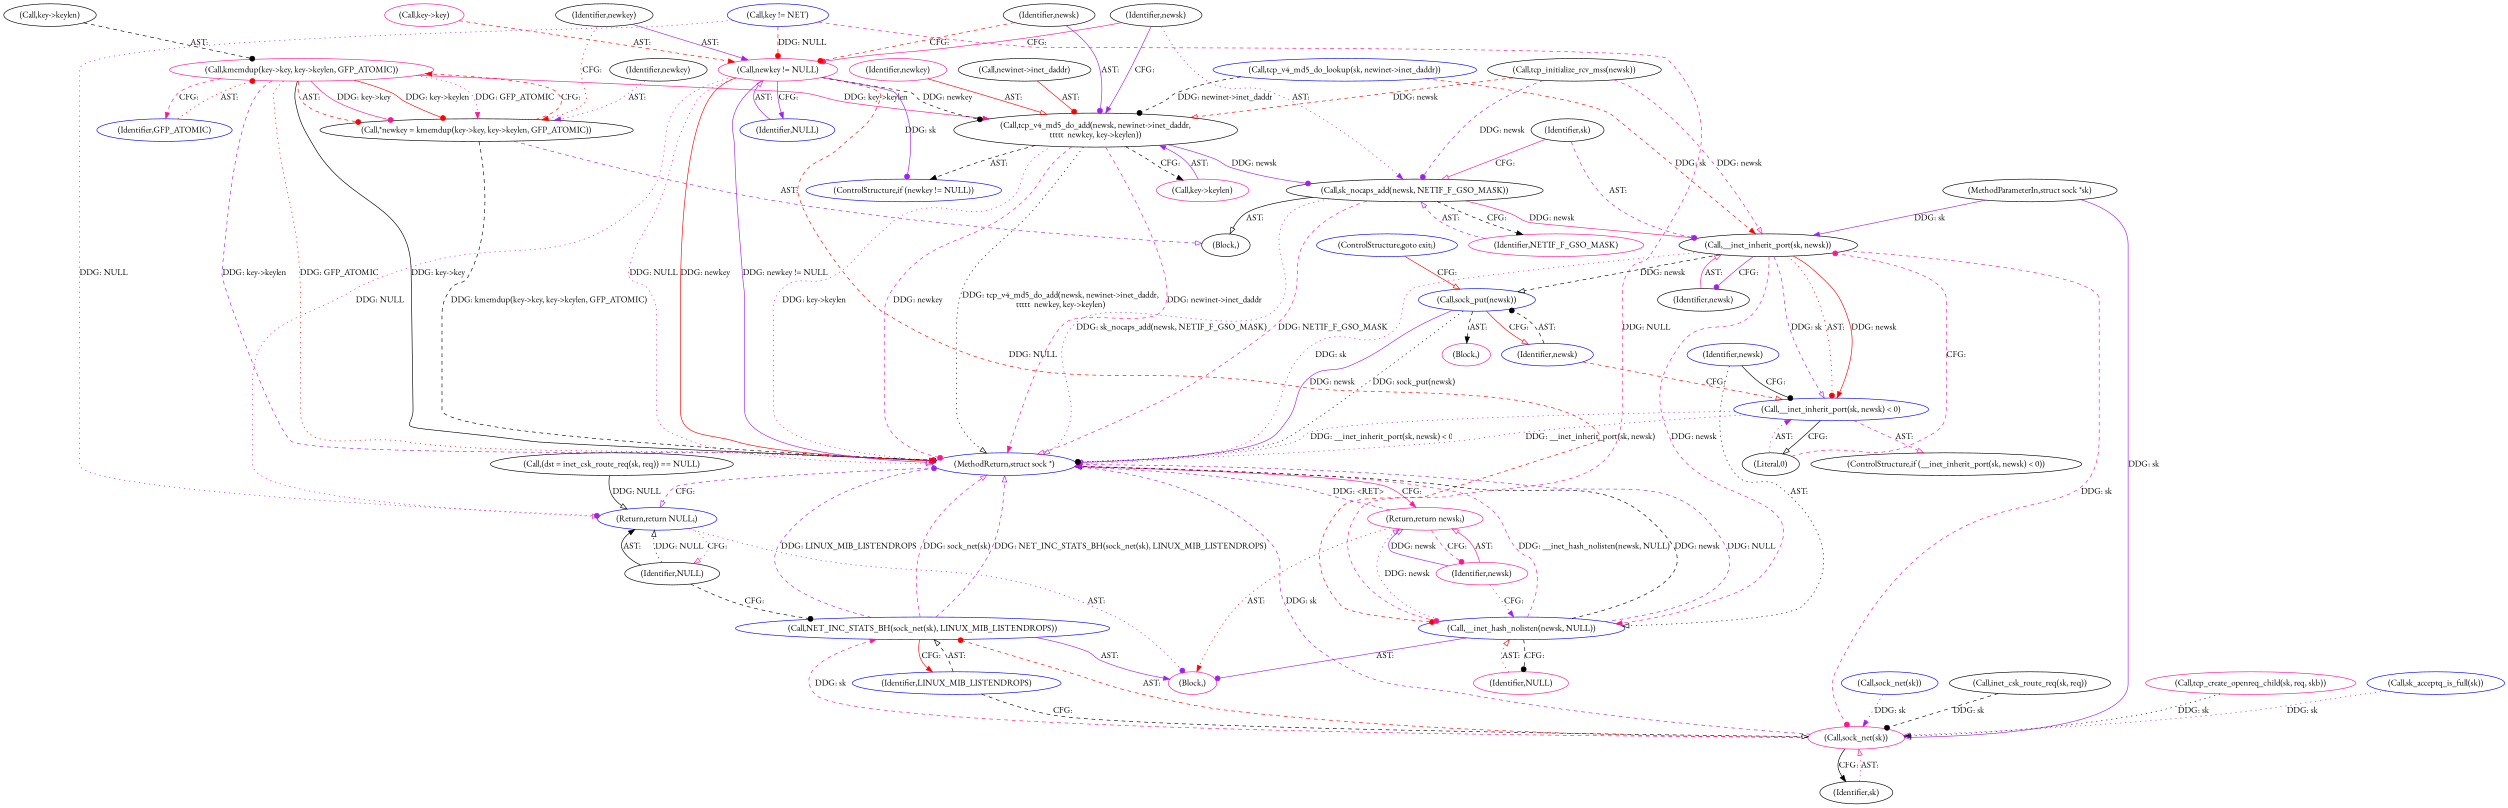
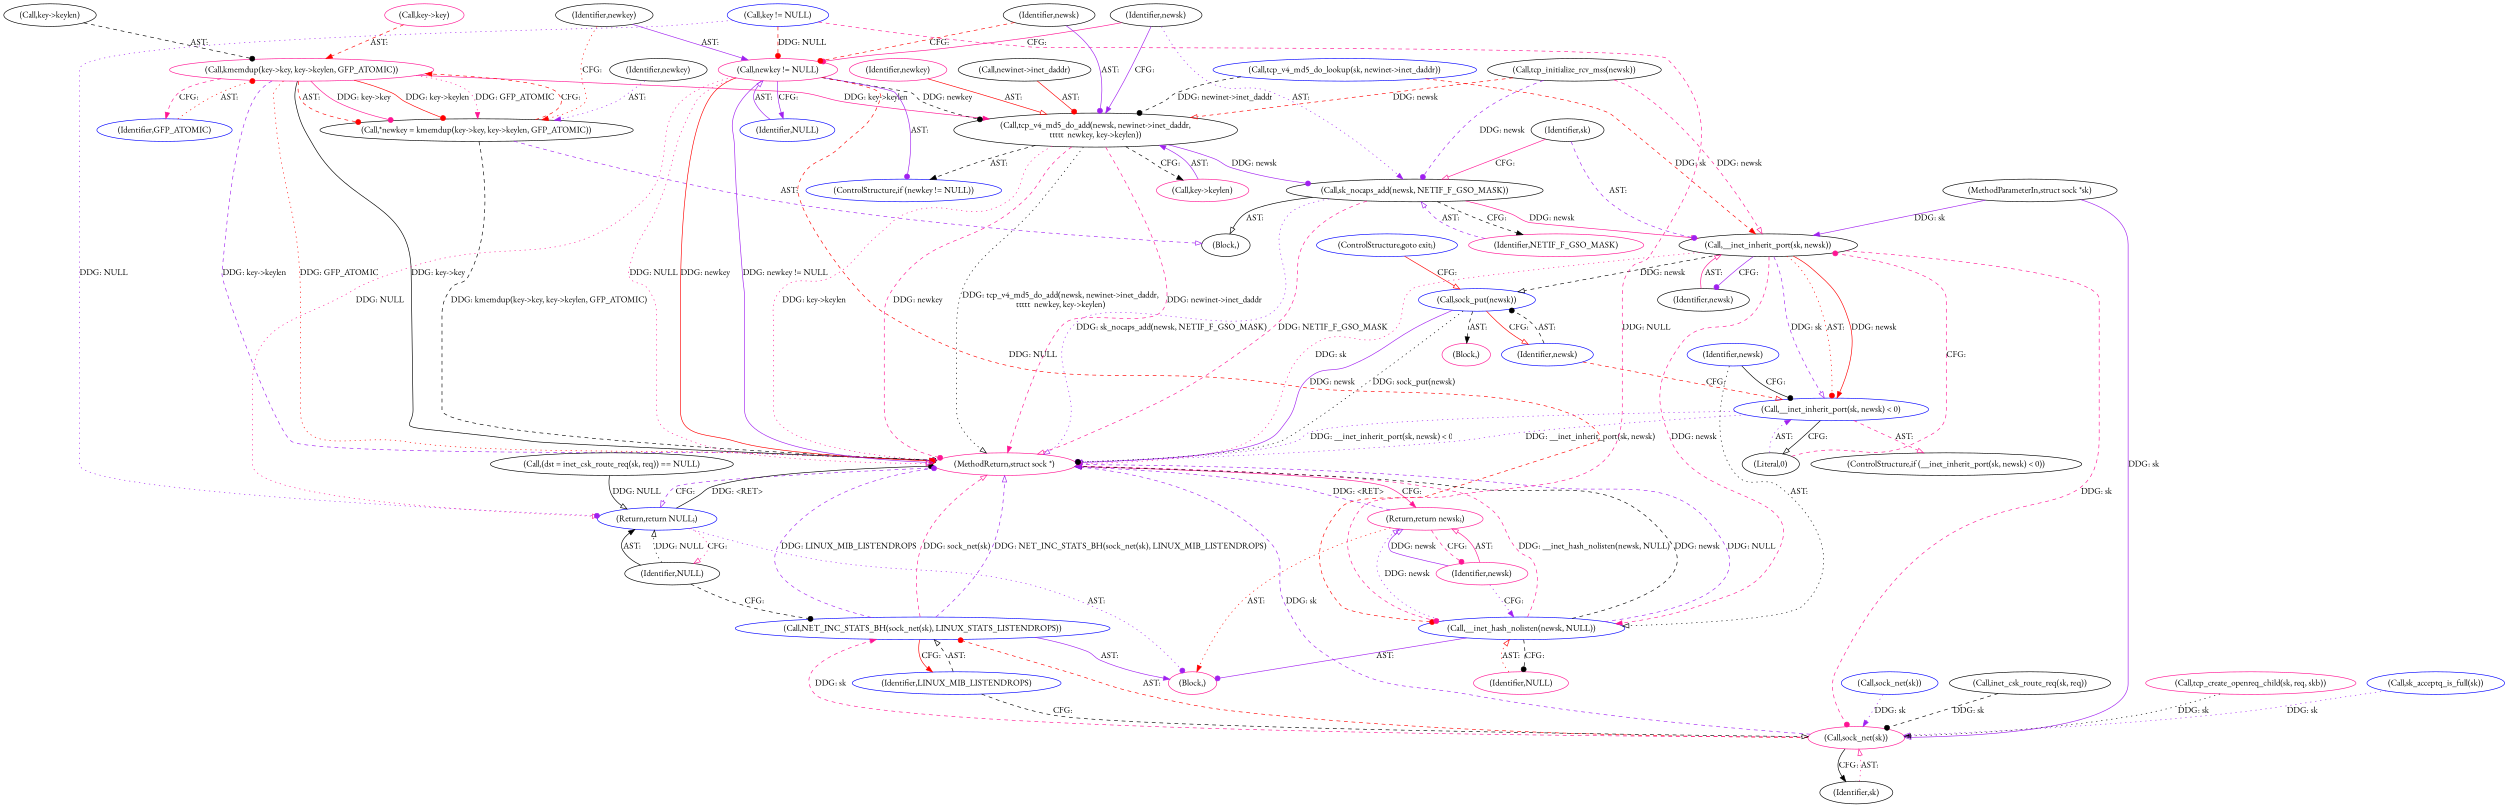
  digraph {
    fontname="EB Garamond"
    node [color=black fontname="EB Garamond"]
    edge [arrowhead=onormal color=purple fontname="EB Garamond" style=dashed]
    n1 [color=deeppink label="(Call,kmemdup(key->key, key->keylen, GFP_ATOMIC))"]
    n2 [label="(Call,*newkey = kmemdup(key->key, key->keylen, GFP_ATOMIC))"]
    n3 [label="(Call,tcp_v4_md5_do_add(newsk, newinet->inet_daddr,\n\t\t\t\t\t  newkey, key->keylen))"]
-   n4 [color=blue label="(MethodReturn,struct sock *)"]
+   n4 [color=deeppink label="(MethodReturn,struct sock *)"]
    n5 [color=blue label="(Identifier,GFP_ATOMIC)"]
    n6 [label="(Block,)"]
    n7 [color=blue label="(ControlStructure,if (newkey != NULL))"]
    n8 [label="(Call,sk_nocaps_add(newsk, NETIF_F_GSO_MASK))"]
    n9 [color=deeppink label="(Call,key->keylen)"]
    n10 [color=blue label="(Return,return NULL;)"]
    n11 [color=deeppink label="(Return,return newsk;)"]
    n12 [color=deeppink label="(Call,newkey != NULL)"]
    n13 [color=blue label="(Call,__inet_hash_nolisten(newsk, NULL))"]
    n14 [color=blue label="(Identifier,NULL)"]
    n15 [color=deeppink label="(Identifier,NULL)"]
    n16 [color=deeppink label="(Block,)"]
    n17 [label="(Identifier,NULL)"]
    n18 [label="(Call,__inet_inherit_port(sk, newsk))"]
    n19 [color=deeppink label="(Identifier,NETIF_F_GSO_MASK)"]
    n20 [color=blue label="(Call,__inet_inherit_port(sk, newsk) < 0)"]
    n21 [color=blue label="(Call,sock_put(newsk))"]
    n22 [color=deeppink label="(Call,sock_net(sk))"]
    n23 [label="(Identifier,newsk)"]
    n24 [label="(Literal,0)"]
    n25 [label="(ControlStructure,if (__inet_inherit_port(sk, newsk) < 0))"]
    n26 [color=deeppink label="(Block,)"]
    n27 [color=blue label="(Identifier,newsk)"]
-   n28 [color=blue label="(Call,NET_INC_STATS_BH(sock_net(sk), LINUX_MIB_LISTENDROPS))"]
+   n28 [color=blue label="(Call,NET_INC_STATS_BH(sock_net(sk), LINUX_STATS_LISTENDROPS))"]
    n29 [label="(Identifier,sk)"]
    n30 [color=deeppink label="(Identifier,newsk)"]
    n31 [color=blue label="(Identifier,LINUX_MIB_LISTENDROPS)"]
    n32 [color=blue label="(Call,sock_net(sk))"]
    n33 [label="(Call,inet_csk_route_req(sk, req))"]
    n34 [color=deeppink label="(Identifier,newkey)"]
    n35 [label="(Identifier,newsk)"]
    n36 [label="(Identifier,newkey)"]
    n37 [label="(Call,(dst = inet_csk_route_req(sk, req)) == NULL)"]
    n38 [label="(Identifier,newkey)"]
-   n39 [color=blue label="(Call,key != NET)"]
+   n39 [color=blue label="(Call,key != NULL)"]
    n40 [label="(Call,key->keylen)"]
    n41 [label="(Call,tcp_initialize_rcv_mss(newsk))"]
    n42 [color=blue label="(Call,tcp_v4_md5_do_lookup(sk, newinet->inet_daddr))"]
    n43 [color=deeppink label="(Call,key->key)"]
    n44 [label="(MethodParameterIn,struct sock *sk)"]
    n45 [label="(Call,newinet->inet_daddr)"]
    n46 [label="(Identifier,newsk)"]
    n47 [color=deeppink label="(Call,tcp_create_openreq_child(sk, req, skb))"]
    n48 [color=blue label="(Call,sk_acceptq_is_full(sk))"]
    n49 [label="(Identifier,sk)"]
    n50 [color=blue label="(Identifier,newsk)"]
    n51 [color=blue label="(ControlStructure,goto exit;)"]
    n1 -> n2 [arrowhead=dot color=red label="AST: "]
    n1 -> n2 [arrowhead=dot color=deeppink label="DDG: key->key" style=solid]
    n1 -> n2 [arrowhead=dot color=red label="DDG: key->keylen" style=solid]
    n1 -> n2 [arrowhead=normal color=deeppink label="DDG: GFP_ATOMIC" style=dotted]
    n1 -> n3 [arrowhead=normal color=deeppink label="DDG: key->keylen" style=solid]
    n1 -> n4 [label="DDG: key->keylen"]
    n1 -> n4 [arrowhead=normal color=red label="DDG: GFP_ATOMIC" style=dotted]
    n1 -> n4 [arrowhead=dot color=black label="DDG: key->key" style=solid]
    n1 -> n5 [arrowhead=normal color=deeppink label="CFG: "]
    n2 -> n1 [arrowhead=normal color=red label="CFG: "]
    n2 -> n4 [arrowhead=dot color=black label="DDG: kmemdup(key->key, key->keylen, GFP_ATOMIC)"]
    n2 -> n6 [label="AST: "]
    n3 -> n4 [arrowhead=dot color=deeppink label="DDG: key->keylen" style=dotted]
    n3 -> n4 [arrowhead=dot color=deeppink label="DDG: newkey"]
    n3 -> n4 [color=black label="DDG: tcp_v4_md5_do_add(newsk, newinet->inet_daddr,\n\t\t\t\t\t  newkey, key->keylen)" style=dotted]
    n3 -> n4 [arrowhead=normal color=deeppink label="DDG: newinet->inet_daddr"]
    n3 -> n7 [arrowhead=normal color=black label="AST: "]
    n3 -> n8 [arrowhead=dot label="DDG: newsk" style=solid]
    n3 -> n9 [arrowhead=normal color=black label="CFG: "]
    n4 -> n10 [label="CFG: "]
    n4 -> n11 [arrowhead=normal color=deeppink label="CFG: " style=solid]
    n5 -> n1 [arrowhead=dot color=red label="AST: " style=dotted]
    n8 -> n4 [label="DDG: sk_nocaps_add(newsk, NETIF_F_GSO_MASK)" style=dotted]
    n8 -> n4 [color=deeppink label="DDG: NETIF_F_GSO_MASK"]
    n8 -> n6 [color=black label="AST: " style=solid]
    n8 -> n18 [color=deeppink label="DDG: newsk" style=solid]
    n8 -> n19 [arrowhead=normal color=black label="CFG: "]
    n9 -> n3 [arrowhead=normal label="AST: " style=solid]
+   n10 -> n4 [arrowhead=dot color=black label="DDG: <RET>" style=solid]
    n10 -> n16 [arrowhead=dot label="AST: " style=dotted]
    n10 -> n17 [color=deeppink label="CFG: " style=dotted]
    n11 -> n4 [label="DDG: <RET>"]
    n11 -> n16 [arrowhead=normal color=red label="AST: " style=dotted]
    n11 -> n30 [arrowhead=dot color=deeppink label="CFG: "]
    n12 -> n3 [arrowhead=dot color=black label="DDG: newkey"]
    n12 -> n4 [arrowhead=dot color=red label="DDG: newkey" style=solid]
    n12 -> n4 [label="DDG: newkey != NULL" style=solid]
    n12 -> n4 [color=deeppink label="DDG: NULL" style=dotted]
-   n12 -> n7 [arrowhead=dot label="DDG: sk" style=solid]
+   n12 -> n7 [arrowhead=dot label="AST: " style=solid]
    n12 -> n10 [color=deeppink label="DDG: NULL" style=dotted]
    n12 -> n13 [arrowhead=dot color=red label="DDG: NULL"]
    n12 -> n14 [arrowhead=normal label="CFG: " style=solid]
    n13 -> n4 [color=deeppink label="DDG: __inet_hash_nolisten(newsk, NULL)"]
    n13 -> n4 [color=black label="DDG: newsk"]
    n13 -> n4 [arrowhead=dot label="DDG: NULL"]
    n13 -> n11 [label="DDG: newsk" style=dotted]
    n13 -> n15 [arrowhead=dot color=black label="CFG: "]
    n13 -> n16 [arrowhead=dot label="AST: " style=solid]
    n14 -> n12 [label="AST: " style=solid]
    n15 -> n13 [color=red label="AST: " style=dotted]
    n17 -> n10 [arrowhead=normal color=black label="AST: " style=solid]
    n17 -> n10 [color=black label="DDG: NULL" style=dotted]
    n17 -> n28 [arrowhead=dot color=black label="CFG: "]
    n18 -> n4 [arrowhead=dot color=deeppink label="DDG: sk" style=dotted]
    n18 -> n13 [arrowhead=normal color=deeppink label="DDG: newsk"]
    n18 -> n20 [arrowhead=dot color=red label="AST: " style=dotted]
    n18 -> n20 [label="DDG: sk"]
    n18 -> n20 [arrowhead=normal color=red label="DDG: newsk" style=solid]
    n18 -> n21 [color=black label="DDG: newsk"]
    n18 -> n22 [arrowhead=dot color=deeppink label="DDG: sk"]
    n18 -> n23 [arrowhead=dot label="CFG: " style=solid]
    n19 -> n8 [label="AST: "]
    n20 -> n4 [label="DDG: __inet_inherit_port(sk, newsk) < 0" style=dotted]
    n20 -> n4 [arrowhead=dot label="DDG: __inet_inherit_port(sk, newsk)" style=dotted]
    n20 -> n24 [color=black label="CFG: " style=solid]
    n20 -> n25 [color=deeppink label="AST: "]
    n21 -> n4 [label="DDG: newsk" style=solid]
    n21 -> n4 [arrowhead=dot color=black label="DDG: sock_put(newsk)" style=dotted]
    n21 -> n26 [arrowhead=normal color=black label="AST: "]
    n21 -> n27 [color=red label="CFG: " style=solid]
    n22 -> n4 [arrowhead=normal label="DDG: sk"]
    n22 -> n28 [arrowhead=dot color=red label="AST: "]
    n22 -> n28 [arrowhead=normal color=deeppink label="DDG: sk"]
    n22 -> n29 [arrowhead=normal color=black label="CFG: " style=solid]
    n23 -> n18 [color=deeppink label="AST: " style=solid]
    n24 -> n18 [arrowhead=dot color=deeppink label="CFG: "]
    n24 -> n20 [arrowhead=normal label="AST: " style=dotted]
    n27 -> n20 [color=red label="CFG: "]
    n27 -> n21 [arrowhead=dot color=black label="AST: "]
    n28 -> n4 [color=deeppink label="DDG: sock_net(sk)"]
    n28 -> n4 [label="DDG: NET_INC_STATS_BH(sock_net(sk), LINUX_MIB_LISTENDROPS)"]
    n28 -> n4 [arrowhead=dot label="DDG: LINUX_MIB_LISTENDROPS"]
    n28 -> n16 [arrowhead=normal label="AST: " style=solid]
    n28 -> n31 [arrowhead=normal color=red label="CFG: " style=solid]
    n29 -> n22 [color=deeppink label="AST: " style=dotted]
    n30 -> n11 [color=deeppink label="AST: " style=solid]
    n30 -> n11 [label="DDG: newsk" style=solid]
    n30 -> n13 [arrowhead=normal label="CFG: " style=dotted]
    n31 -> n22 [color=black label="CFG: "]
    n31 -> n28 [color=black label="AST: "]
    n32 -> n22 [arrowhead=normal label="DDG: sk" style=dotted]
    n33 -> n22 [arrowhead=dot color=black label="DDG: sk"]
    n34 -> n3 [color=red label="AST: " style=solid]
    n35 -> n3 [arrowhead=normal label="CFG: " style=solid]
    n35 -> n8 [arrowhead=normal label="AST: " style=dotted]
    n35 -> n12 [arrowhead=dot color=deeppink label="CFG: " style=solid]
    n36 -> n2 [arrowhead=normal color=red label="CFG: " style=dotted]
    n36 -> n12 [arrowhead=normal label="AST: " style=solid]
    n37 -> n10 [color=black label="DDG: NULL" style=solid]
    n38 -> n2 [arrowhead=normal label="AST: " style=dotted]
    n39 -> n10 [arrowhead=dot label="DDG: NULL" style=dotted]
    n39 -> n12 [arrowhead=dot color=red label="DDG: NULL"]
    n39 -> n13 [arrowhead=dot color=deeppink label="DDG: NULL"]
    n40 -> n1 [arrowhead=dot color=black label="AST: "]
    n41 -> n3 [color=red label="DDG: newsk"]
    n41 -> n8 [arrowhead=dot label="DDG: newsk"]
    n41 -> n18 [color=deeppink label="DDG: newsk"]
    n42 -> n3 [arrowhead=dot color=black label="DDG: newinet->inet_daddr"]
    n42 -> n18 [arrowhead=normal color=red label="DDG: sk"]
-   n43 -> n12 [arrowhead=normal color=red label="AST: "]
+   n43 -> n1 [arrowhead=normal color=red label="AST: "]
    n44 -> n18 [arrowhead=normal label="DDG: sk" style=solid]
    n44 -> n22 [label="DDG: sk" style=solid]
    n45 -> n3 [arrowhead=dot color=red label="AST: " style=solid]
    n46 -> n3 [arrowhead=dot label="AST: " style=solid]
    n46 -> n12 [arrowhead=dot color=red label="CFG: "]
    n47 -> n22 [arrowhead=normal color=black label="DDG: sk" style=dotted]
    n48 -> n22 [label="DDG: sk" style=dotted]
    n49 -> n8 [color=deeppink label="CFG: " style=solid]
    n49 -> n18 [arrowhead=dot label="AST: "]
    n50 -> n13 [color=black label="AST: " style=dotted]
    n50 -> n20 [arrowhead=dot color=black label="CFG: " style=solid]
    n51 -> n21 [color=red label="CFG: " style=solid]
  }
